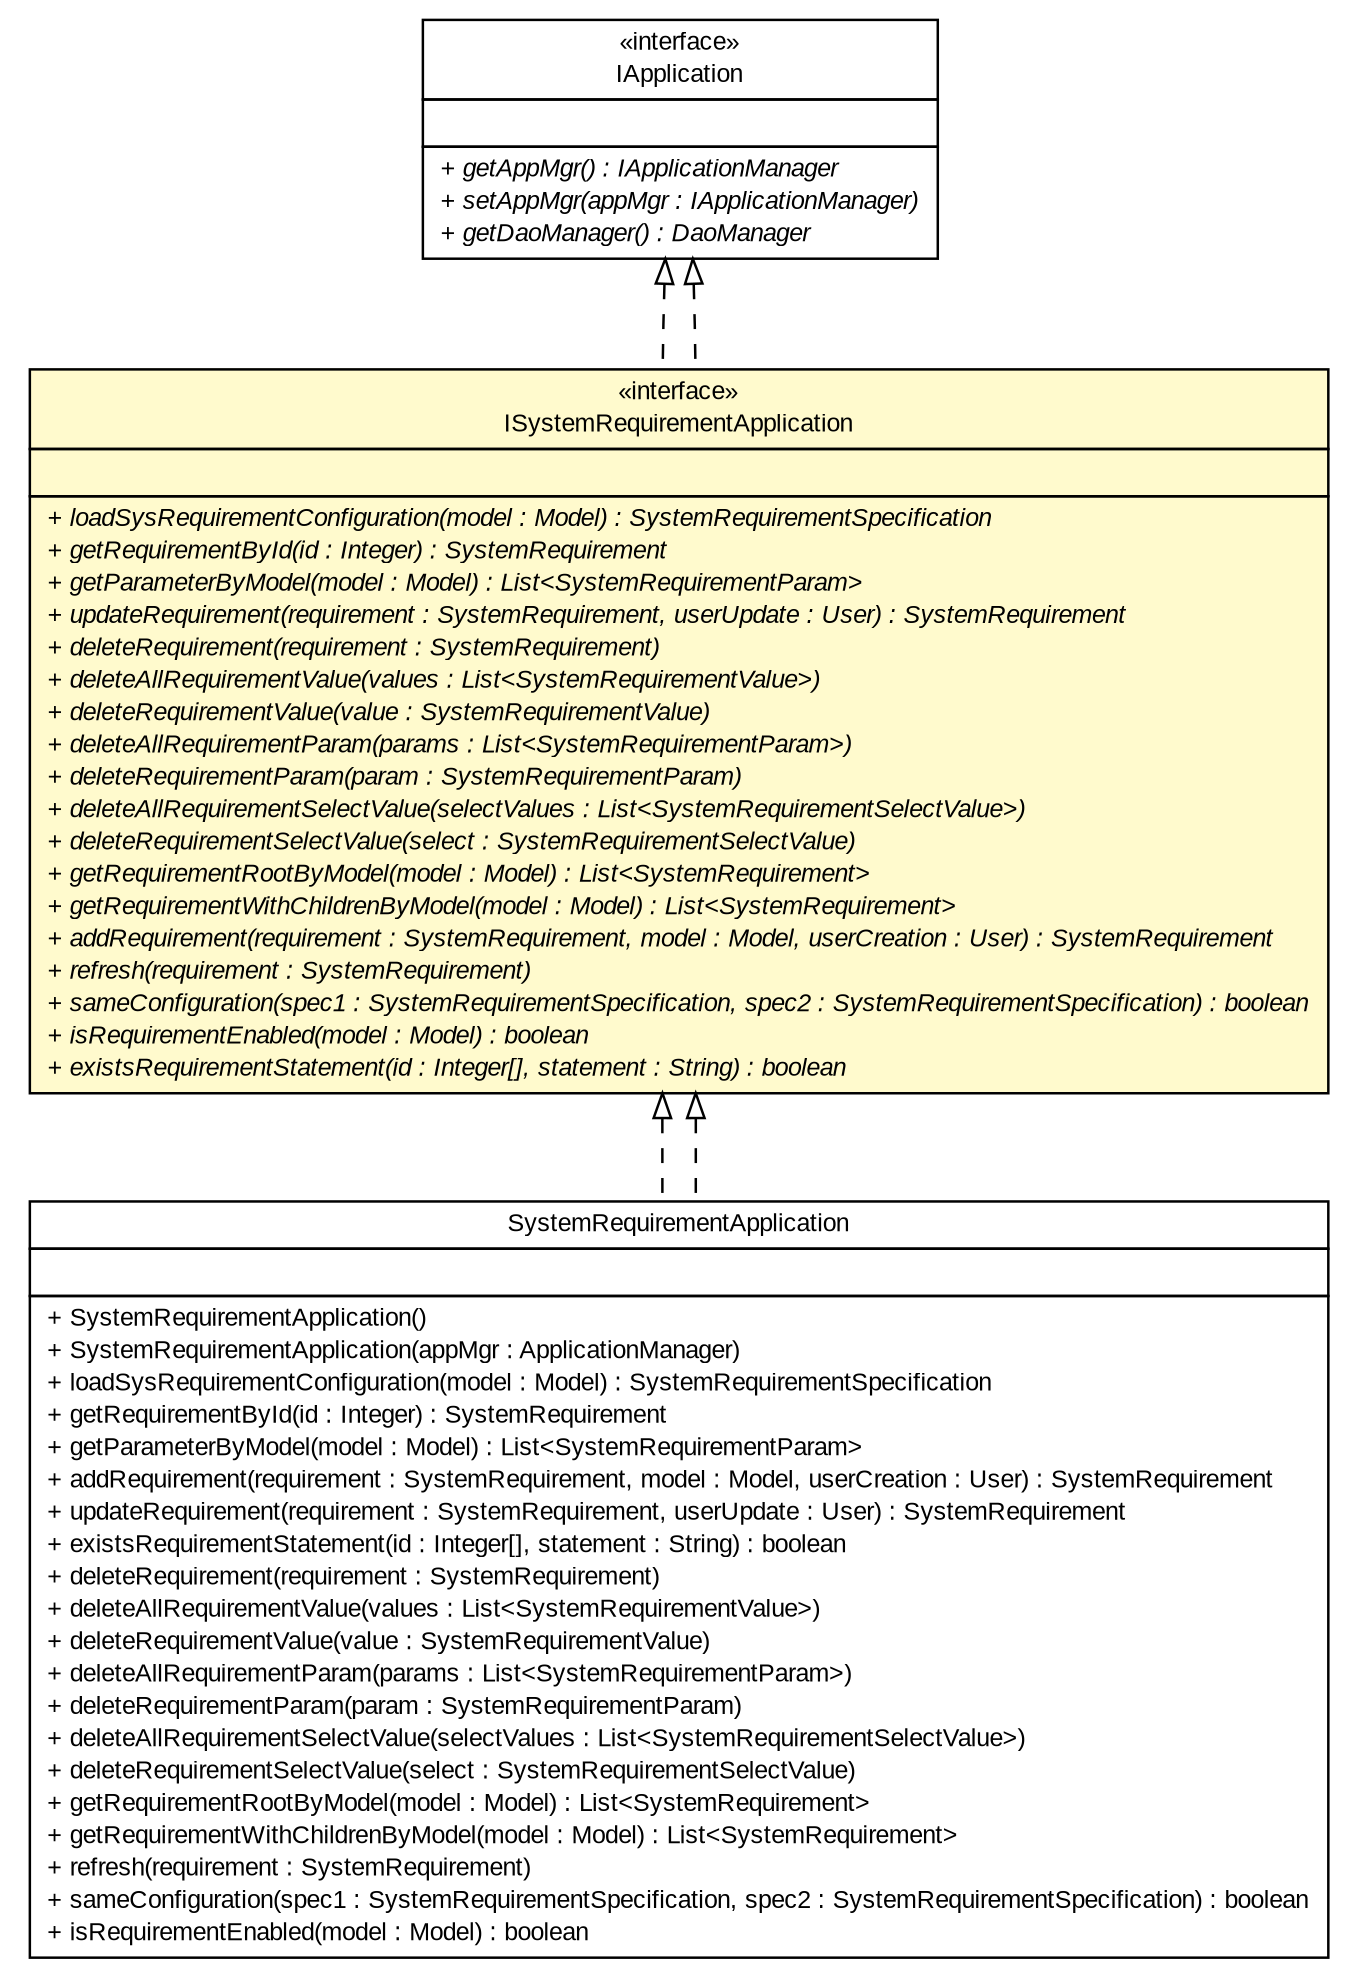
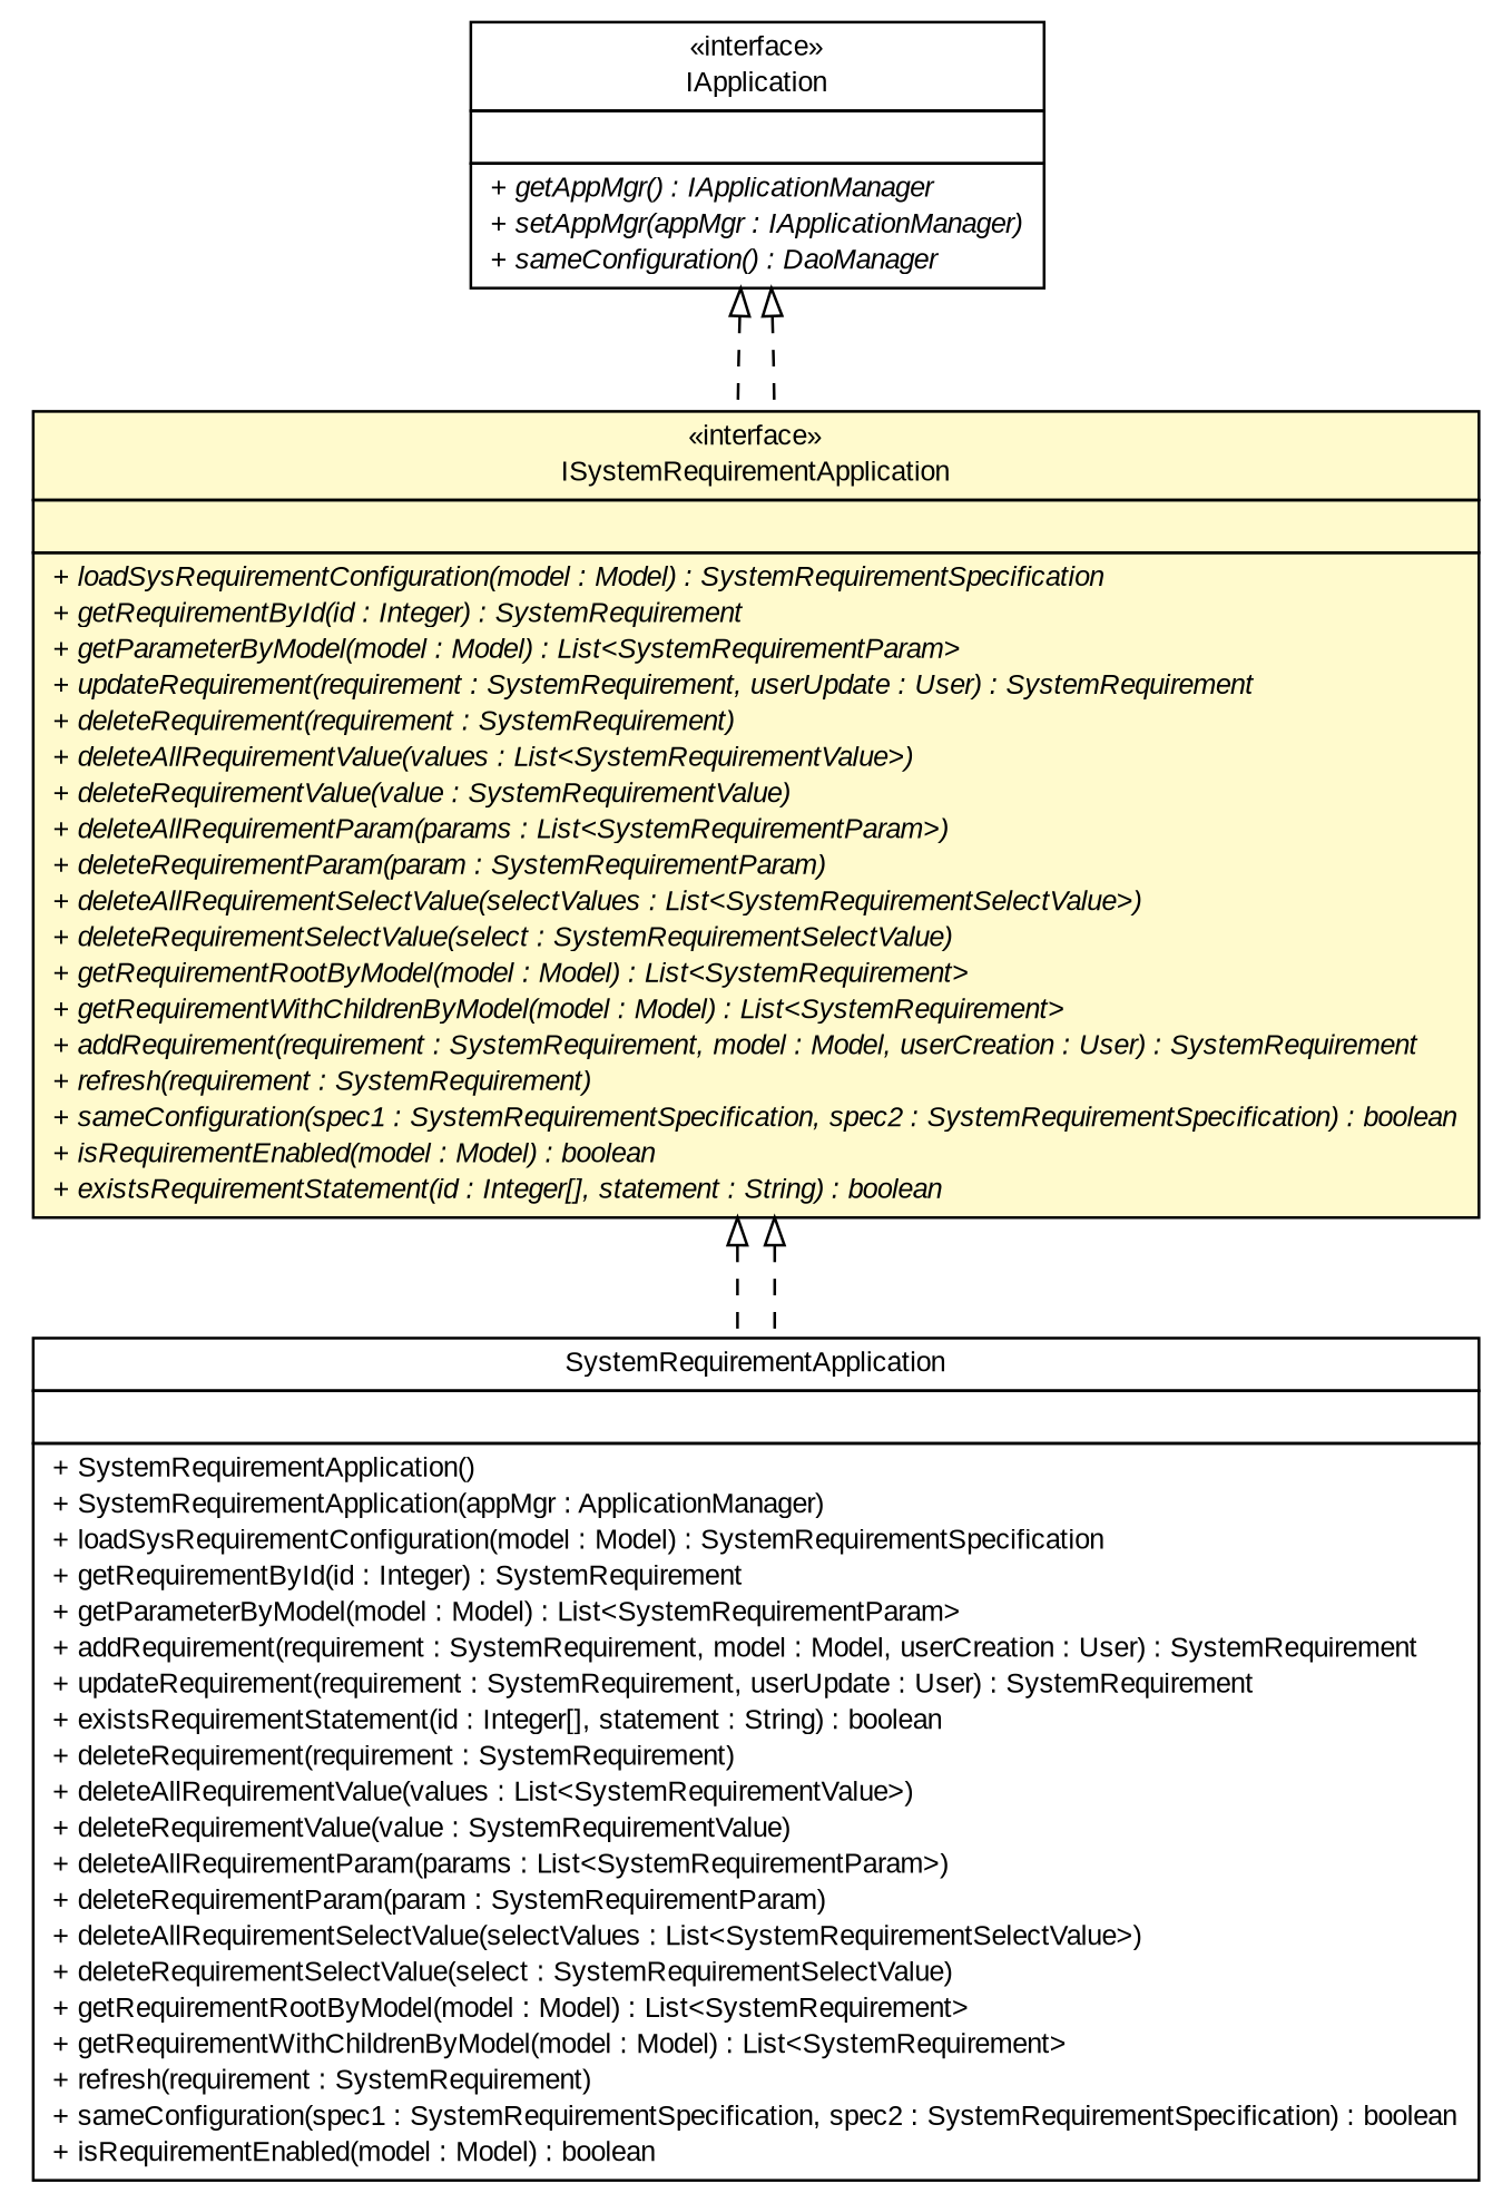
  digraph {
    nodesep=0.25
    ranksep=0.5
    node [fontcolor=black fontname=arial fontsize=10.0 shape=plaintext]
    edge [arrowtail=empty dir=back fontname=arial fontsize=10 headport=p labelfontname=arial labelfontsize=10 style=dashed tailport=p color=black]
-   n1 [label=<<table title="gov.sandia.cf.application.IApplication" border="0" cellborder="1" cellspacing="0" cellpadding="2" port="p" href="./IApplication.html"> 		<tr><td><table border="0" cellspacing="0" cellpadding="1"> <tr><td align="center" balign="center"> &#171;interface&#187; </td></tr> <tr><td align="center" balign="center"> IApplication </td></tr> 		</table></td></tr> 		<tr><td><table border="0" cellspacing="0" cellpadding="1"> <tr><td align="left" balign="left">  </td></tr> 		</table></td></tr> 		<tr><td><table border="0" cellspacing="0" cellpadding="1"> <tr><td align="left" balign="left"><font face="arial italic" point-size="10.0"> + getAppMgr() : IApplicationManager </font></td></tr> <tr><td align="left" balign="left"><font face="arial italic" point-size="10.0"> + setAppMgr(appMgr : IApplicationManager) </font></td></tr> <tr><td align="left" balign="left"><font face="arial italic" point-size="10.0"> + getDaoManager() : DaoManager </font></td></tr> 		</table></td></tr> 		</table>>]
+   n1 [label=<<table title="gov.sandia.cf.application.IApplication" border="0" cellborder="1" cellspacing="0" cellpadding="2" port="p" href="./IApplication.html"> 		<tr><td><table border="0" cellspacing="0" cellpadding="1"> <tr><td align="center" balign="center"> &#171;interface&#187; </td></tr> <tr><td align="center" balign="center"> IApplication </td></tr> 		</table></td></tr> 		<tr><td><table border="0" cellspacing="0" cellpadding="1"> <tr><td align="left" balign="left">  </td></tr> 		</table></td></tr> 		<tr><td><table border="0" cellspacing="0" cellpadding="1"> <tr><td align="left" balign="left"><font face="arial italic" point-size="10.0"> + getAppMgr() : IApplicationManager </font></td></tr> <tr><td align="left" balign="left"><font face="arial italic" point-size="10.0"> + setAppMgr(appMgr : IApplicationManager) </font></td></tr> <tr><td align="left" balign="left"><font face="arial italic" point-size="10.0"> + sameConfiguration() : DaoManager </font></td></tr> 		</table></td></tr> 		</table>>]
    n2 [label=<<table title="gov.sandia.cf.application.ISystemRequirementApplication" border="0" cellborder="1" cellspacing="0" cellpadding="2" port="p" bgcolor="lemonChiffon" href="./ISystemRequirementApplication.html"> 		<tr><td><table border="0" cellspacing="0" cellpadding="1"> <tr><td align="center" balign="center"> &#171;interface&#187; </td></tr> <tr><td align="center" balign="center"> ISystemRequirementApplication </td></tr> 		</table></td></tr> 		<tr><td><table border="0" cellspacing="0" cellpadding="1"> <tr><td align="left" balign="left">  </td></tr> 		</table></td></tr> 		<tr><td><table border="0" cellspacing="0" cellpadding="1"> <tr><td align="left" balign="left"><font face="arial italic" point-size="10.0"> + loadSysRequirementConfiguration(model : Model) : SystemRequirementSpecification </font></td></tr> <tr><td align="left" balign="left"><font face="arial italic" point-size="10.0"> + getRequirementById(id : Integer) : SystemRequirement </font></td></tr> <tr><td align="left" balign="left"><font face="arial italic" point-size="10.0"> + getParameterByModel(model : Model) : List&lt;SystemRequirementParam&gt; </font></td></tr> <tr><td align="left" balign="left"><font face="arial italic" point-size="10.0"> + updateRequirement(requirement : SystemRequirement, userUpdate : User) : SystemRequirement </font></td></tr> <tr><td align="left" balign="left"><font face="arial italic" point-size="10.0"> + deleteRequirement(requirement : SystemRequirement) </font></td></tr> <tr><td align="left" balign="left"><font face="arial italic" point-size="10.0"> + deleteAllRequirementValue(values : List&lt;SystemRequirementValue&gt;) </font></td></tr> <tr><td align="left" balign="left"><font face="arial italic" point-size="10.0"> + deleteRequirementValue(value : SystemRequirementValue) </font></td></tr> <tr><td align="left" balign="left"><font face="arial italic" point-size="10.0"> + deleteAllRequirementParam(params : List&lt;SystemRequirementParam&gt;) </font></td></tr> <tr><td align="left" balign="left"><font face="arial italic" point-size="10.0"> + deleteRequirementParam(param : SystemRequirementParam) </font></td></tr> <tr><td align="left" balign="left"><font face="arial italic" point-size="10.0"> + deleteAllRequirementSelectValue(selectValues : List&lt;SystemRequirementSelectValue&gt;) </font></td></tr> <tr><td align="left" balign="left"><font face="arial italic" point-size="10.0"> + deleteRequirementSelectValue(select : SystemRequirementSelectValue) </font></td></tr> <tr><td align="left" balign="left"><font face="arial italic" point-size="10.0"> + getRequirementRootByModel(model : Model) : List&lt;SystemRequirement&gt; </font></td></tr> <tr><td align="left" balign="left"><font face="arial italic" point-size="10.0"> + getRequirementWithChildrenByModel(model : Model) : List&lt;SystemRequirement&gt; </font></td></tr> <tr><td align="left" balign="left"><font face="arial italic" point-size="10.0"> + addRequirement(requirement : SystemRequirement, model : Model, userCreation : User) : SystemRequirement </font></td></tr> <tr><td align="left" balign="left"><font face="arial italic" point-size="10.0"> + refresh(requirement : SystemRequirement) </font></td></tr> <tr><td align="left" balign="left"><font face="arial italic" point-size="10.0"> + sameConfiguration(spec1 : SystemRequirementSpecification, spec2 : SystemRequirementSpecification) : boolean </font></td></tr> <tr><td align="left" balign="left"><font face="arial italic" point-size="10.0"> + isRequirementEnabled(model : Model) : boolean </font></td></tr> <tr><td align="left" balign="left"><font face="arial italic" point-size="10.0"> + existsRequirementStatement(id : Integer[], statement : String) : boolean </font></td></tr> 		</table></td></tr> 		</table>>]
    n3 [label=<<table title="gov.sandia.cf.application.impl.SystemRequirementApplication" border="0" cellborder="1" cellspacing="0" cellpadding="2" port="p" href="./impl/SystemRequirementApplication.html"> 		<tr><td><table border="0" cellspacing="0" cellpadding="1"> <tr><td align="center" balign="center"> SystemRequirementApplication </td></tr> 		</table></td></tr> 		<tr><td><table border="0" cellspacing="0" cellpadding="1"> <tr><td align="left" balign="left">  </td></tr> 		</table></td></tr> 		<tr><td><table border="0" cellspacing="0" cellpadding="1"> <tr><td align="left" balign="left"> + SystemRequirementApplication() </td></tr> <tr><td align="left" balign="left"> + SystemRequirementApplication(appMgr : ApplicationManager) </td></tr> <tr><td align="left" balign="left"> + loadSysRequirementConfiguration(model : Model) : SystemRequirementSpecification </td></tr> <tr><td align="left" balign="left"> + getRequirementById(id : Integer) : SystemRequirement </td></tr> <tr><td align="left" balign="left"> + getParameterByModel(model : Model) : List&lt;SystemRequirementParam&gt; </td></tr> <tr><td align="left" balign="left"> + addRequirement(requirement : SystemRequirement, model : Model, userCreation : User) : SystemRequirement </td></tr> <tr><td align="left" balign="left"> + updateRequirement(requirement : SystemRequirement, userUpdate : User) : SystemRequirement </td></tr> <tr><td align="left" balign="left"> + existsRequirementStatement(id : Integer[], statement : String) : boolean </td></tr> <tr><td align="left" balign="left"> + deleteRequirement(requirement : SystemRequirement) </td></tr> <tr><td align="left" balign="left"> + deleteAllRequirementValue(values : List&lt;SystemRequirementValue&gt;) </td></tr> <tr><td align="left" balign="left"> + deleteRequirementValue(value : SystemRequirementValue) </td></tr> <tr><td align="left" balign="left"> + deleteAllRequirementParam(params : List&lt;SystemRequirementParam&gt;) </td></tr> <tr><td align="left" balign="left"> + deleteRequirementParam(param : SystemRequirementParam) </td></tr> <tr><td align="left" balign="left"> + deleteAllRequirementSelectValue(selectValues : List&lt;SystemRequirementSelectValue&gt;) </td></tr> <tr><td align="left" balign="left"> + deleteRequirementSelectValue(select : SystemRequirementSelectValue) </td></tr> <tr><td align="left" balign="left"> + getRequirementRootByModel(model : Model) : List&lt;SystemRequirement&gt; </td></tr> <tr><td align="left" balign="left"> + getRequirementWithChildrenByModel(model : Model) : List&lt;SystemRequirement&gt; </td></tr> <tr><td align="left" balign="left"> + refresh(requirement : SystemRequirement) </td></tr> <tr><td align="left" balign="left"> + sameConfiguration(spec1 : SystemRequirementSpecification, spec2 : SystemRequirementSpecification) : boolean </td></tr> <tr><td align="left" balign="left"> + isRequirementEnabled(model : Model) : boolean </td></tr> 		</table></td></tr> 		</table>>]
    n1 -> n2
    n1 -> n2
    n2 -> n3
    n2 -> n3
  }
